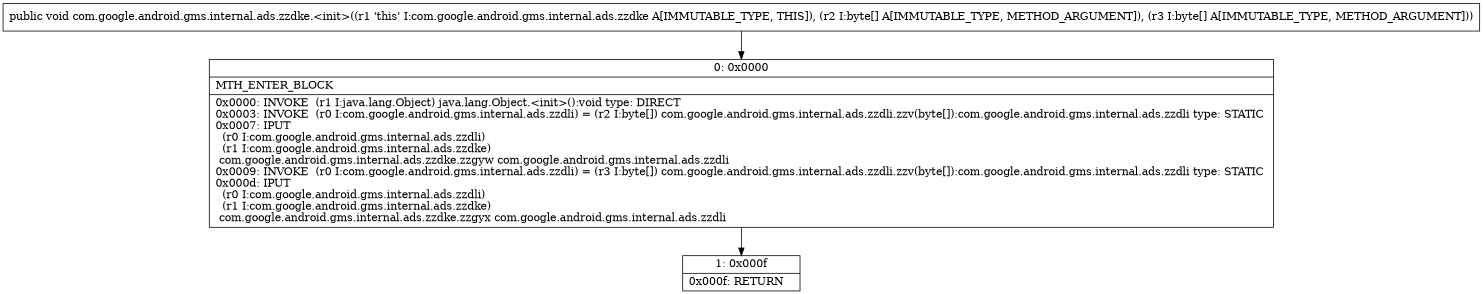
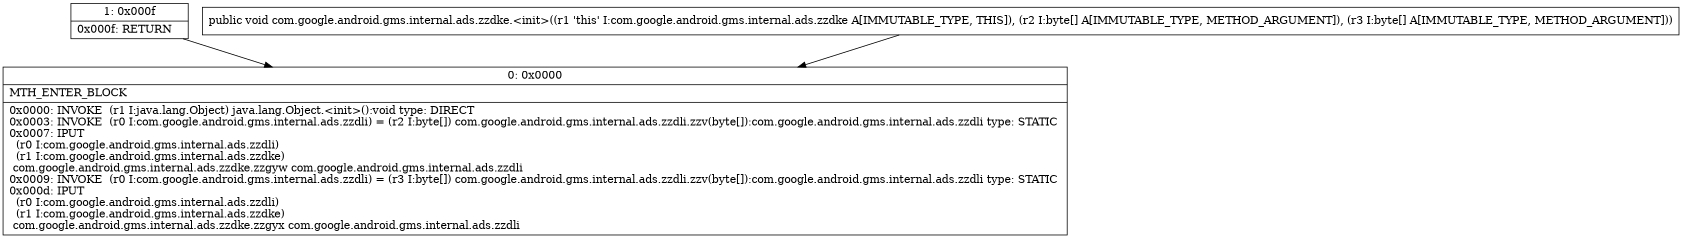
  digraph {
    node [shape=record]
    n1 [label="{0\:\ 0x0000|MTH_ENTER_BLOCK\l|0x0000: INVOKE  (r1 I:java.lang.Object) java.lang.Object.\<init\>():void type: DIRECT \l0x0003: INVOKE  (r0 I:com.google.android.gms.internal.ads.zzdli) = (r2 I:byte[]) com.google.android.gms.internal.ads.zzdli.zzv(byte[]):com.google.android.gms.internal.ads.zzdli type: STATIC \l0x0007: IPUT  \l  (r0 I:com.google.android.gms.internal.ads.zzdli)\l  (r1 I:com.google.android.gms.internal.ads.zzdke)\l com.google.android.gms.internal.ads.zzdke.zzgyw com.google.android.gms.internal.ads.zzdli \l0x0009: INVOKE  (r0 I:com.google.android.gms.internal.ads.zzdli) = (r3 I:byte[]) com.google.android.gms.internal.ads.zzdli.zzv(byte[]):com.google.android.gms.internal.ads.zzdli type: STATIC \l0x000d: IPUT  \l  (r0 I:com.google.android.gms.internal.ads.zzdli)\l  (r1 I:com.google.android.gms.internal.ads.zzdke)\l com.google.android.gms.internal.ads.zzdke.zzgyx com.google.android.gms.internal.ads.zzdli \l}"]
    n2 [label="{1\:\ 0x000f|0x000f: RETURN   \l}"]
    n3 [label="{public void com.google.android.gms.internal.ads.zzdke.\<init\>((r1 'this' I:com.google.android.gms.internal.ads.zzdke A[IMMUTABLE_TYPE, THIS]), (r2 I:byte[] A[IMMUTABLE_TYPE, METHOD_ARGUMENT]), (r3 I:byte[] A[IMMUTABLE_TYPE, METHOD_ARGUMENT])) }"]
-   n1 -> n2
+   n2 -> n1
    n3 -> n1
  }
